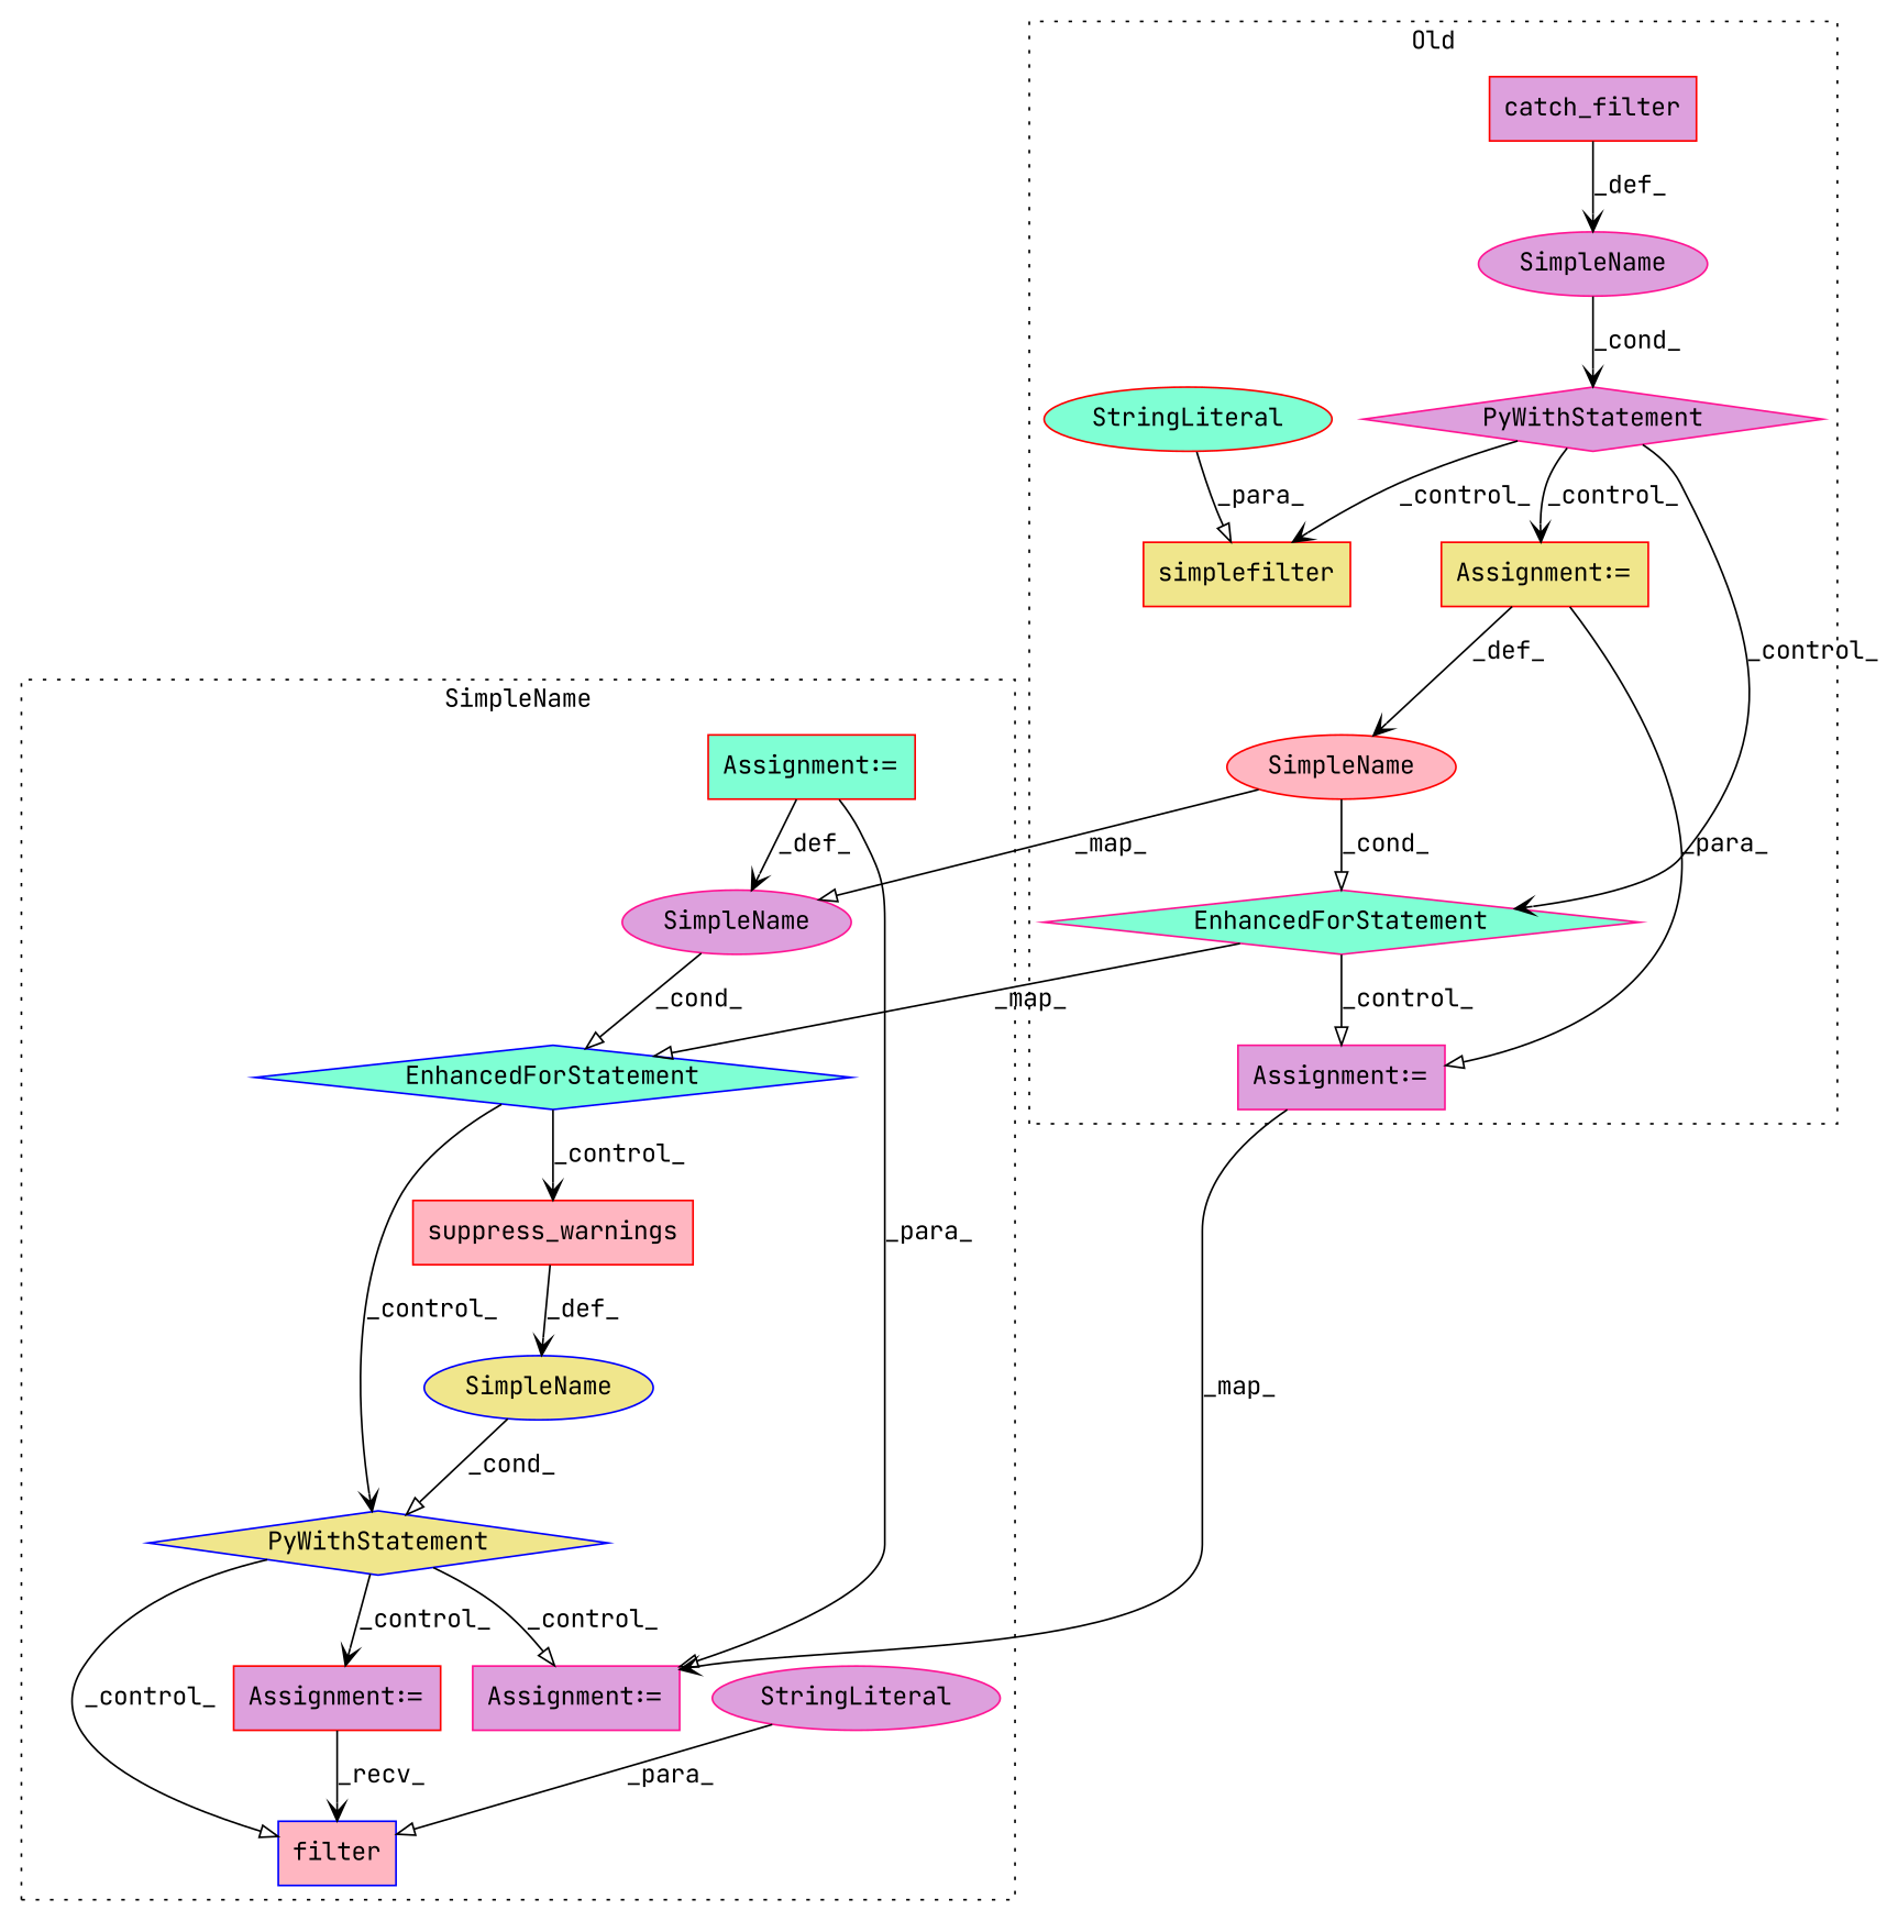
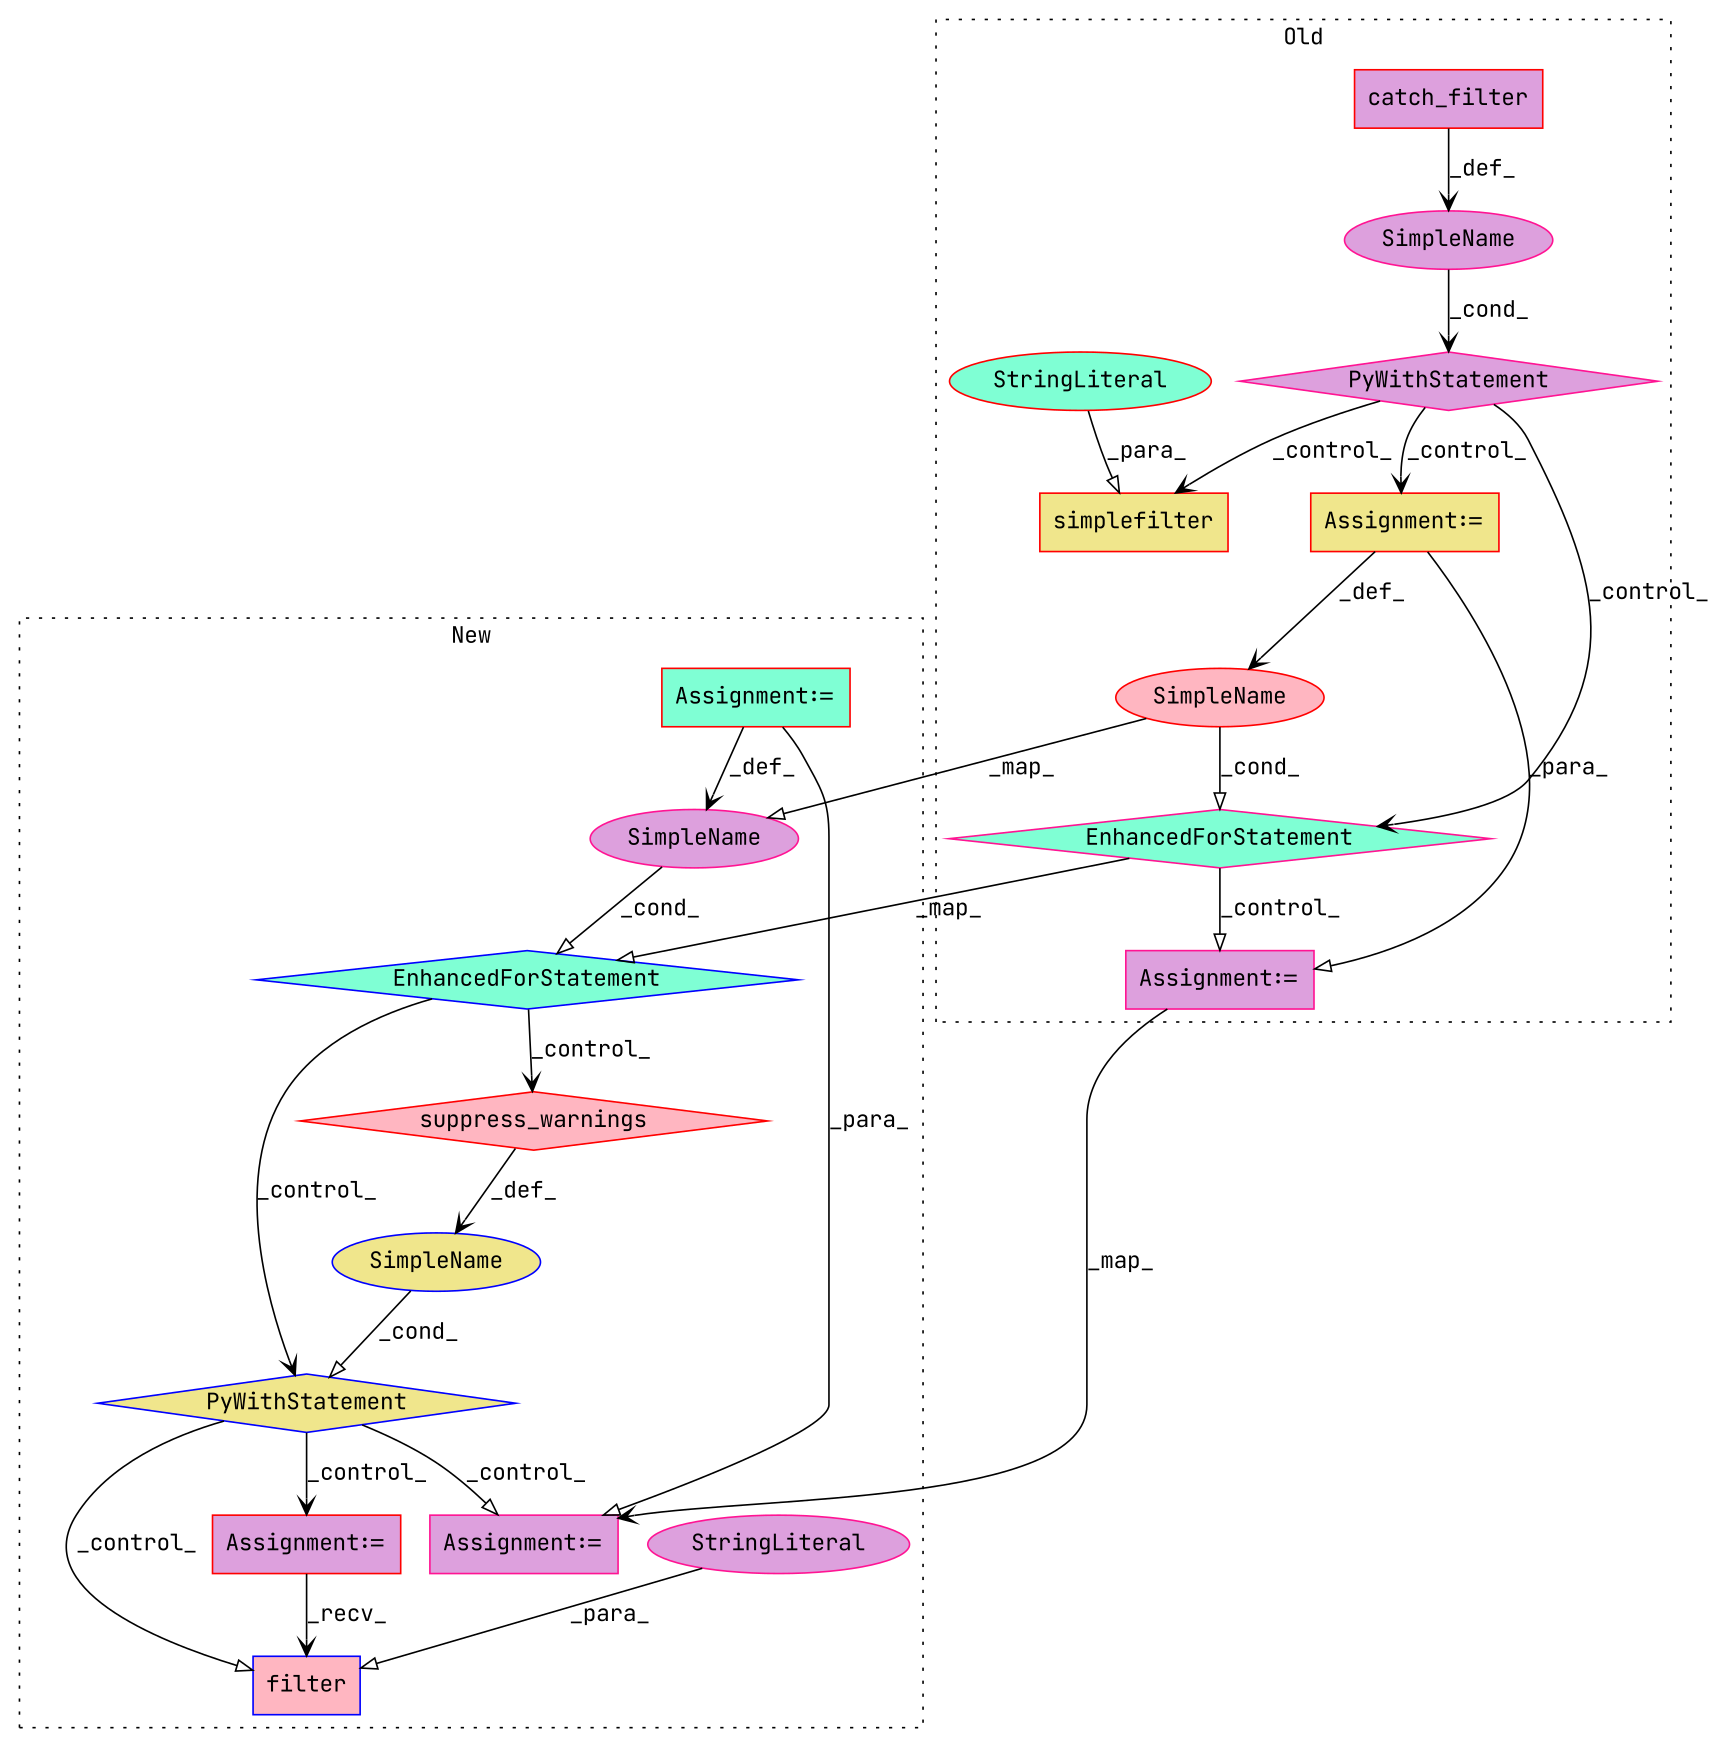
  digraph {
    fontname="JetBrains Mono"
    node [a=7 color=red fillcolor=plum fontname="JetBrains Mono" l=3 shape=box style=filled]
    edge [arrowhead=vee fontname="JetBrains Mono"]
    n1 [a=32 fillcolor=khaki l="13,1" label=simplefilter s="4676,4697"]
    n2 [a=45 fillcolor=aquamarine l=8 label=StringLiteral s=4689 shape=ellipse]
    n3 [a=32 l=16 label=catch_filter s=4641]
    n4 [a=42 color=deeppink label=SimpleName shape=ellipse l=""]
    n5 [a=104 color=deeppink l="10,2" label=PyWithStatement s="4622,4657" shape=diamond]
    n6 [color=deeppink l=1 label="Assignment:=" s=5150]
    n7 [a=42 fillcolor=lightpink label=SimpleName s=4854 shape=ellipse]
    n8 [fillcolor=khaki l="136,2" label="Assignment:=" s="4706,5014"]
    n9 [a=70 color=deeppink fillcolor=aquamarine l="136,2" label=EnhancedForStatement s="4706,5014" shape=diamond]
    n10 [a=104 color=blue fillcolor=khaki l="10,2" label=PyWithStatement s="5067,5096" shape=diamond]
    n11 [a=42 color=blue fillcolor=khaki label=SimpleName shape=ellipse l=""]
    n12 [label="Assignment:=" s=5112]
    n13 [a=32 color=blue fillcolor=lightpink l="7,1" label=filter s="5129,5215"]
    n14 [a=45 color=deeppink l=67 label=StringLiteral s=5148 shape=ellipse]
-   n15 [a=32 fillcolor=lightpink l=19 label=suppress_warnings s=5077]
+   n15 [a=32 fillcolor=lightpink l=19 label=suppress_warnings s=5077 shape=diamond]
    n16 [color=deeppink l=1 label="Assignment:=" s=5229]
    n17 [a=42 color=deeppink label=SimpleName s=4786 shape=ellipse]
    n18 [fillcolor=aquamarine l="126,2" label="Assignment:=" s="4648,4946"]
    n19 [a=70 color=blue fillcolor=aquamarine l="126,2" label=EnhancedForStatement s="4648,4946" shape=diamond]
    subgraph cluster_1 {
      label=Old
      style=dotted
      n1
      n2
      n3
      n4
      n5
      n6
      n7
      n8
      n9
    }
    subgraph cluster_2 {
-     label=SimpleName
+     label=New
      style=dotted
      n10
      n11
      n12
      n13
      n14
      n15
      n16
      n17
      n18
      n19
    }
    n2 -> n1 [arrowhead=onormal label=_para_]
    n3 -> n4 [label=_def_]
    n4 -> n5 [label=_cond_]
    n5 -> n1 [label=_control_]
    n5 -> n8 [label=_control_]
    n5 -> n9 [label=_control_]
    n6 -> n16 [label=_map_]
    n7 -> n9 [arrowhead=onormal label=_cond_]
    n7 -> n17 [arrowhead=onormal label=_map_]
    n8 -> n6 [arrowhead=onormal label=_para_]
    n8 -> n7 [label=_def_]
    n9 -> n6 [arrowhead=onormal label=_control_]
    n9 -> n19 [arrowhead=onormal label=_map_]
    n10 -> n12 [label=_control_]
    n10 -> n13 [arrowhead=onormal label=_control_]
    n10 -> n16 [arrowhead=onormal label=_control_]
    n11 -> n10 [arrowhead=onormal label=_cond_]
    n12 -> n13 [label=_recv_]
    n14 -> n13 [arrowhead=onormal label=_para_]
    n15 -> n11 [label=_def_]
    n17 -> n19 [arrowhead=onormal label=_cond_]
    n18 -> n16 [arrowhead=onormal label=_para_]
    n18 -> n17 [label=_def_]
    n19 -> n10 [label=_control_]
    n19 -> n15 [label=_control_]
  }
